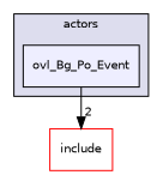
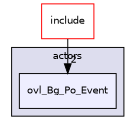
  digraph {
    compound=true
    node [fontname=Helvetica fontsize=10 shape=box style=filled]
    n1 [fillcolor="#eeeeff" label=ovl_Bg_Po_Event pencolor=black]
    n2 [color=red fillcolor=white label=include]
    subgraph cluster_1 {
      bgcolor="#ddddee"
      fontname=Helvetica
      fontsize=10
      label=actors
      pencolor=black
      n1
    }
-   n1 -> n2 [headlabel=2 labeldistance=1.5 labelfontname=Helvetica labelfontsize=10]
+   n2 -> n1 [headlabel=2 labeldistance=1.5 labelfontname=Helvetica labelfontsize=10]
  }
